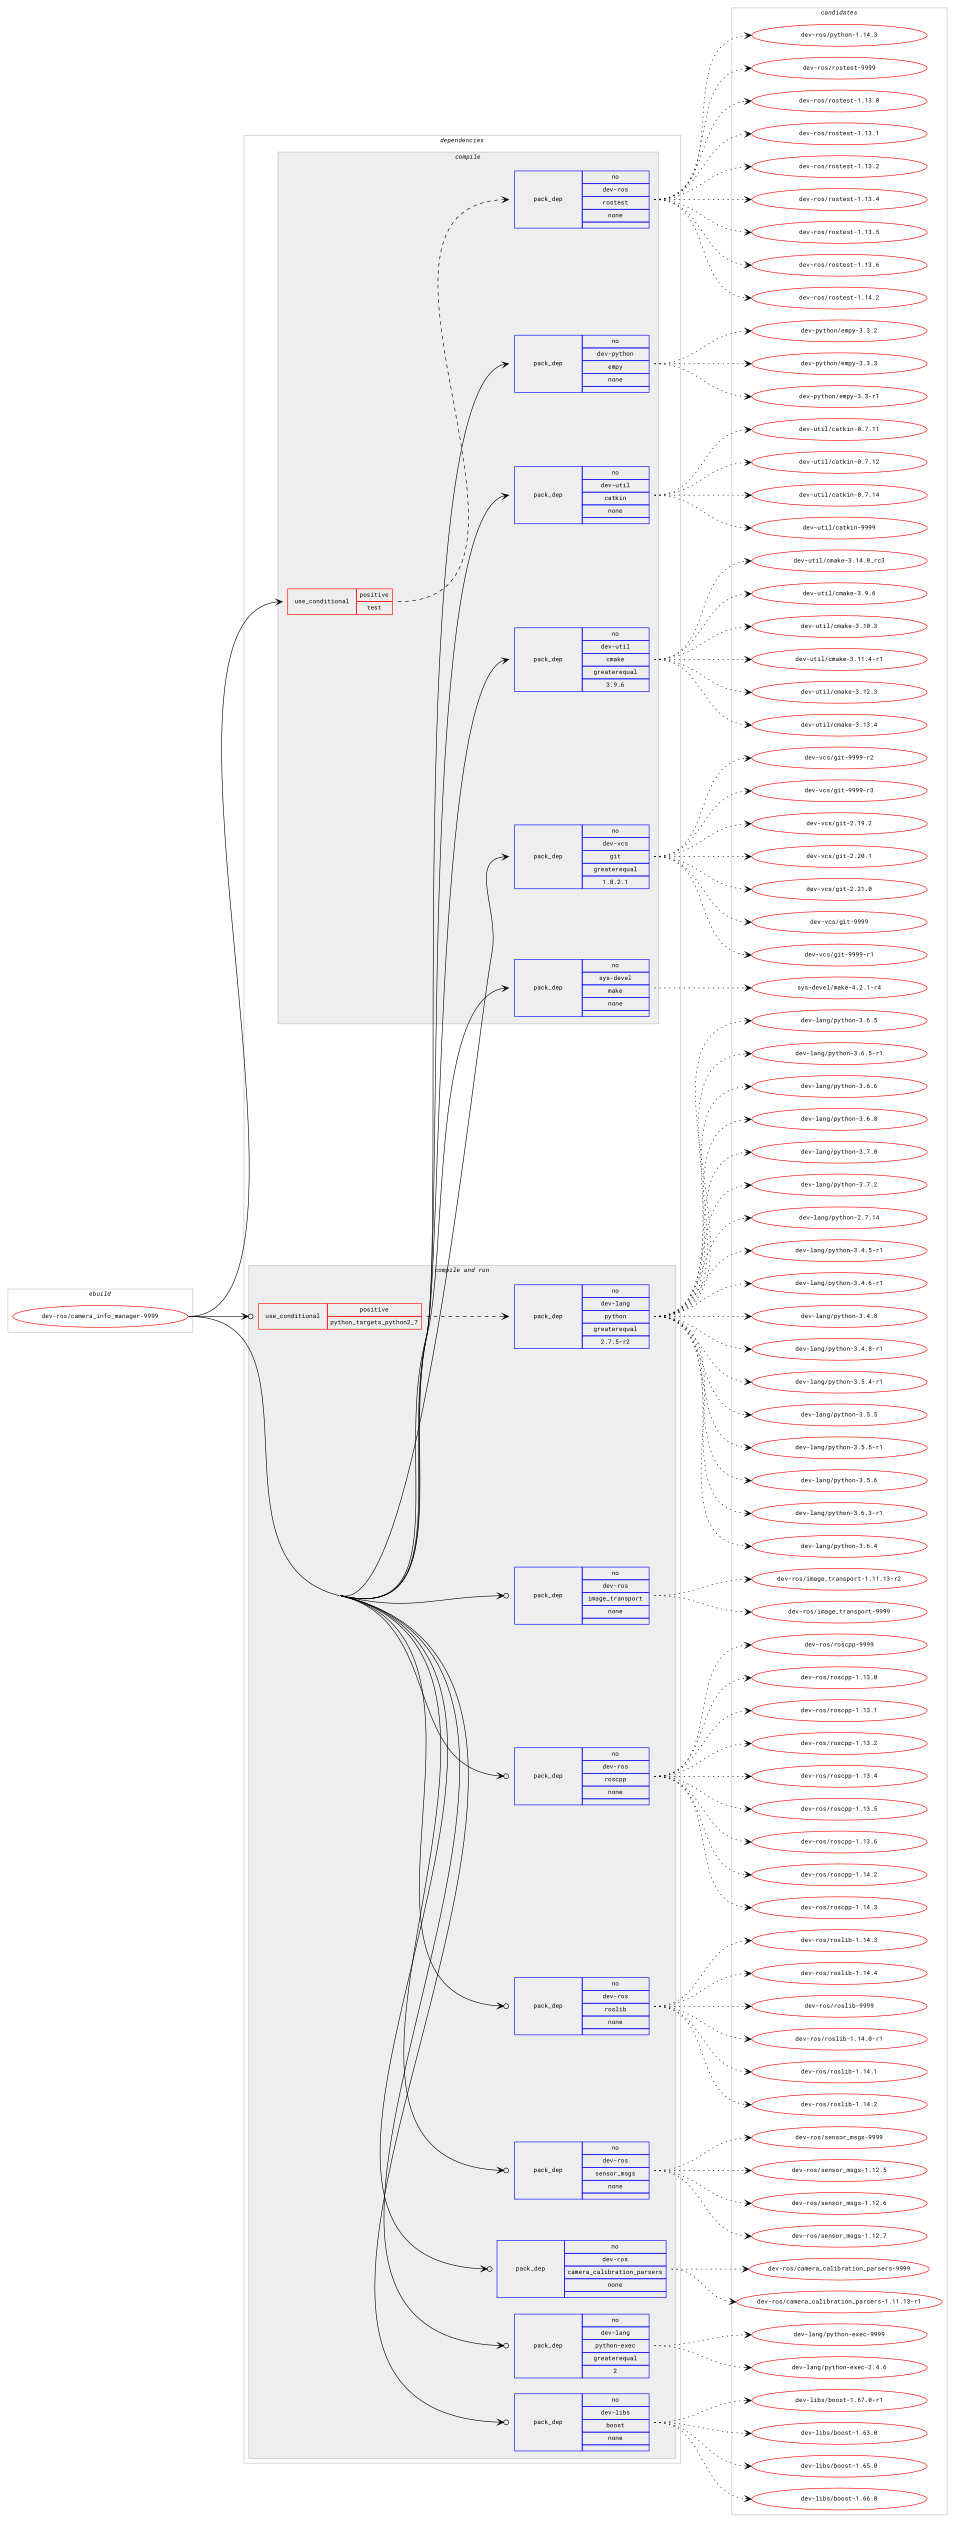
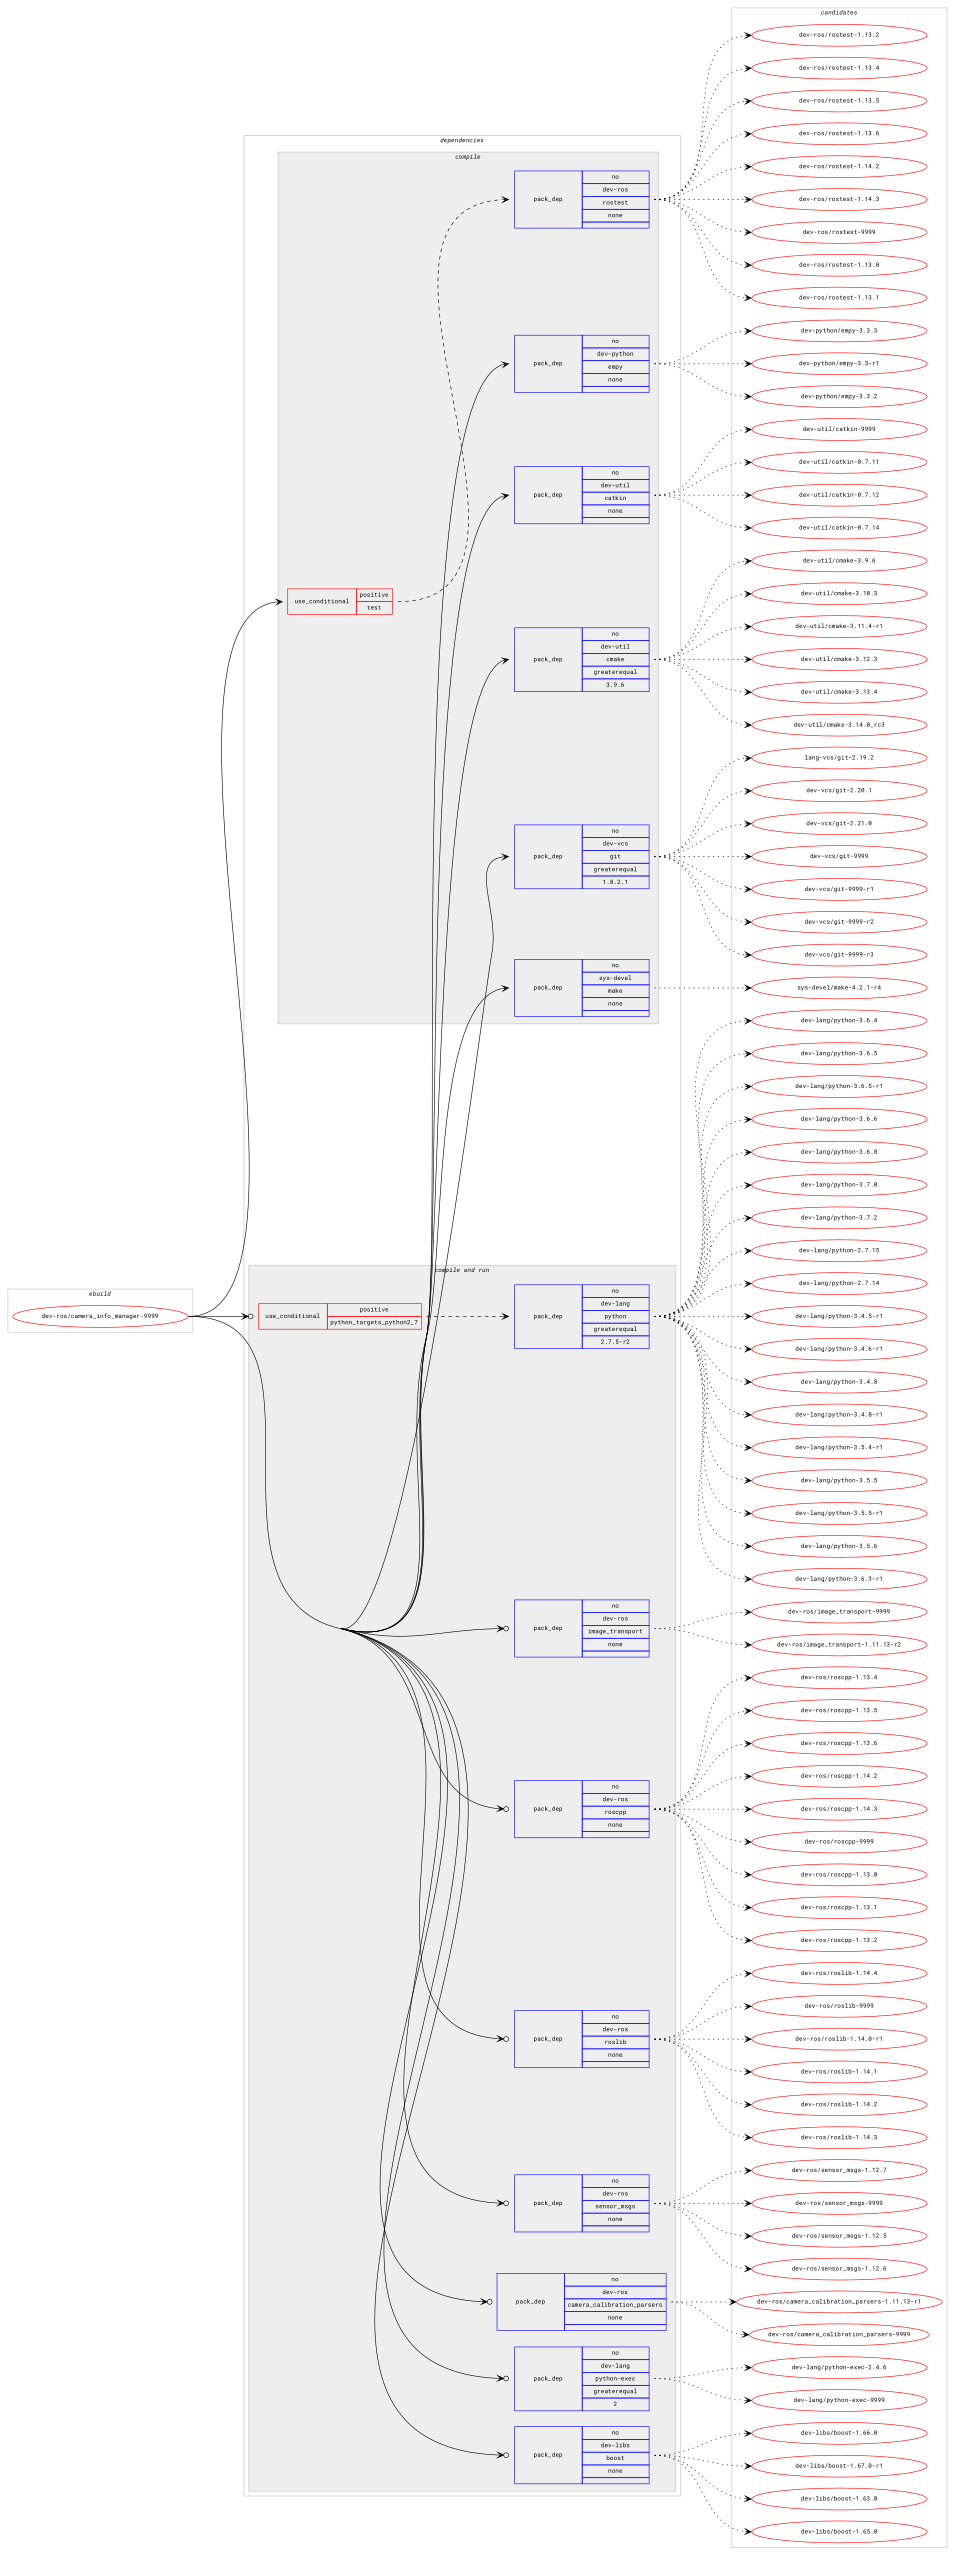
  digraph {
    compound=true
    concentrate=true
    fontname="Roboto Mono"
    fontsize=10
    newrank=true
    rankdir=LR
    ranksep=1.5
    node [color=red fontname="Roboto Mono" fontsize=10]
    edge [arrowhead=vee fontname="Roboto Mono" headport=w style=dotted tailport=e weight=100]
    n1 [label="dev-ros/camera_info_manager-9999" width=4]
    n2 [color=blue label=<<TABLE BORDER="0" CELLBORDER="1" CELLSPACING="0" CELLPADDING="4" WIDTH="220"><TR><TD ROWSPAN="6" CELLPADDING="30">pack_dep</TD></TR><TR><TD WIDTH="110">no</TD></TR><TR><TD>dev-ros</TD></TR><TR><TD>rostest</TD></TR><TR><TD>none</TD></TR><TR><TD></TD></TR></TABLE>> shape=none]
    n3 [label=<<TABLE BORDER="0" CELLBORDER="1" CELLSPACING="0" CELLPADDING="4"><TR><TD ROWSPAN="3" CELLPADDING="10">use_conditional</TD></TR><TR><TD>positive</TD></TR><TR><TD>test</TD></TR></TABLE>> shape=none]
    n4 [color=blue label=<<TABLE BORDER="0" CELLBORDER="1" CELLSPACING="0" CELLPADDING="4" WIDTH="220"><TR><TD ROWSPAN="6" CELLPADDING="30">pack_dep</TD></TR><TR><TD WIDTH="110">no</TD></TR><TR><TD>dev-python</TD></TR><TR><TD>empy</TD></TR><TR><TD>none</TD></TR><TR><TD></TD></TR></TABLE>> shape=none]
    n5 [color=blue label=<<TABLE BORDER="0" CELLBORDER="1" CELLSPACING="0" CELLPADDING="4" WIDTH="220"><TR><TD ROWSPAN="6" CELLPADDING="30">pack_dep</TD></TR><TR><TD WIDTH="110">no</TD></TR><TR><TD>dev-util</TD></TR><TR><TD>catkin</TD></TR><TR><TD>none</TD></TR><TR><TD></TD></TR></TABLE>> shape=none]
    n6 [color=blue label=<<TABLE BORDER="0" CELLBORDER="1" CELLSPACING="0" CELLPADDING="4" WIDTH="220"><TR><TD ROWSPAN="6" CELLPADDING="30">pack_dep</TD></TR><TR><TD WIDTH="110">no</TD></TR><TR><TD>dev-util</TD></TR><TR><TD>cmake</TD></TR><TR><TD>greaterequal</TD></TR><TR><TD>3.9.6</TD></TR></TABLE>> shape=none]
    n7 [color=blue label=<<TABLE BORDER="0" CELLBORDER="1" CELLSPACING="0" CELLPADDING="4" WIDTH="220"><TR><TD ROWSPAN="6" CELLPADDING="30">pack_dep</TD></TR><TR><TD WIDTH="110">no</TD></TR><TR><TD>dev-vcs</TD></TR><TR><TD>git</TD></TR><TR><TD>greaterequal</TD></TR><TR><TD>1.8.2.1</TD></TR></TABLE>> shape=none]
    n8 [color=blue label=<<TABLE BORDER="0" CELLBORDER="1" CELLSPACING="0" CELLPADDING="4" WIDTH="220"><TR><TD ROWSPAN="6" CELLPADDING="30">pack_dep</TD></TR><TR><TD WIDTH="110">no</TD></TR><TR><TD>sys-devel</TD></TR><TR><TD>make</TD></TR><TR><TD>none</TD></TR><TR><TD></TD></TR></TABLE>> shape=none]
    n9 [color=blue label=<<TABLE BORDER="0" CELLBORDER="1" CELLSPACING="0" CELLPADDING="4" WIDTH="220"><TR><TD ROWSPAN="6" CELLPADDING="30">pack_dep</TD></TR><TR><TD WIDTH="110">no</TD></TR><TR><TD>dev-ros</TD></TR><TR><TD>camera_calibration_parsers</TD></TR><TR><TD>none</TD></TR><TR><TD></TD></TR></TABLE>> shape=none]
    n10 [color=blue label=<<TABLE BORDER="0" CELLBORDER="1" CELLSPACING="0" CELLPADDING="4" WIDTH="220"><TR><TD ROWSPAN="6" CELLPADDING="30">pack_dep</TD></TR><TR><TD WIDTH="110">no</TD></TR><TR><TD>dev-lang</TD></TR><TR><TD>python</TD></TR><TR><TD>greaterequal</TD></TR><TR><TD>2.7.5-r2</TD></TR></TABLE>> shape=none]
    n11 [label=<<TABLE BORDER="0" CELLBORDER="1" CELLSPACING="0" CELLPADDING="4"><TR><TD ROWSPAN="3" CELLPADDING="10">use_conditional</TD></TR><TR><TD>positive</TD></TR><TR><TD>python_targets_python2_7</TD></TR></TABLE>> shape=none]
    n12 [color=blue label=<<TABLE BORDER="0" CELLBORDER="1" CELLSPACING="0" CELLPADDING="4" WIDTH="220"><TR><TD ROWSPAN="6" CELLPADDING="30">pack_dep</TD></TR><TR><TD WIDTH="110">no</TD></TR><TR><TD>dev-lang</TD></TR><TR><TD>python-exec</TD></TR><TR><TD>greaterequal</TD></TR><TR><TD>2</TD></TR></TABLE>> shape=none]
    n13 [color=blue label=<<TABLE BORDER="0" CELLBORDER="1" CELLSPACING="0" CELLPADDING="4" WIDTH="220"><TR><TD ROWSPAN="6" CELLPADDING="30">pack_dep</TD></TR><TR><TD WIDTH="110">no</TD></TR><TR><TD>dev-libs</TD></TR><TR><TD>boost</TD></TR><TR><TD>none</TD></TR><TR><TD></TD></TR></TABLE>> shape=none]
    n14 [color=blue label=<<TABLE BORDER="0" CELLBORDER="1" CELLSPACING="0" CELLPADDING="4" WIDTH="220"><TR><TD ROWSPAN="6" CELLPADDING="30">pack_dep</TD></TR><TR><TD WIDTH="110">no</TD></TR><TR><TD>dev-ros</TD></TR><TR><TD>image_transport</TD></TR><TR><TD>none</TD></TR><TR><TD></TD></TR></TABLE>> shape=none]
    n15 [color=blue label=<<TABLE BORDER="0" CELLBORDER="1" CELLSPACING="0" CELLPADDING="4" WIDTH="220"><TR><TD ROWSPAN="6" CELLPADDING="30">pack_dep</TD></TR><TR><TD WIDTH="110">no</TD></TR><TR><TD>dev-ros</TD></TR><TR><TD>roscpp</TD></TR><TR><TD>none</TD></TR><TR><TD></TD></TR></TABLE>> shape=none]
    n16 [color=blue label=<<TABLE BORDER="0" CELLBORDER="1" CELLSPACING="0" CELLPADDING="4" WIDTH="220"><TR><TD ROWSPAN="6" CELLPADDING="30">pack_dep</TD></TR><TR><TD WIDTH="110">no</TD></TR><TR><TD>dev-ros</TD></TR><TR><TD>roslib</TD></TR><TR><TD>none</TD></TR><TR><TD></TD></TR></TABLE>> shape=none]
    n17 [color=blue label=<<TABLE BORDER="0" CELLBORDER="1" CELLSPACING="0" CELLPADDING="4" WIDTH="220"><TR><TD ROWSPAN="6" CELLPADDING="30">pack_dep</TD></TR><TR><TD WIDTH="110">no</TD></TR><TR><TD>dev-ros</TD></TR><TR><TD>sensor_msgs</TD></TR><TR><TD>none</TD></TR><TR><TD></TD></TR></TABLE>> shape=none]
    n18 [label="dev-ros/rostest-1.13.0" width=4]
    n19 [label="dev-ros/rostest-1.13.1" width=4]
    n20 [label="dev-ros/rostest-1.13.2" width=4]
    n21 [label="dev-ros/rostest-1.13.4" width=4]
    n22 [label="dev-ros/rostest-1.13.5" width=4]
    n23 [label="dev-ros/rostest-1.13.6" width=4]
    n24 [label="dev-ros/rostest-1.14.2" width=4]
-   n25 [label="dev-ros/python-1.14.3" width=4]
+   n25 [label="dev-ros/rostest-1.14.3" width=4]
    n26 [label="dev-ros/rostest-9999" width=4]
    n27 [label="dev-python/empy-3.3-r1" width=4]
    n28 [label="dev-python/empy-3.3.2" width=4]
    n29 [label="dev-python/empy-3.3.3" width=4]
    n30 [label="dev-util/catkin-0.7.11" width=4]
    n31 [label="dev-util/catkin-0.7.12" width=4]
    n32 [label="dev-util/catkin-0.7.14" width=4]
    n33 [label="dev-util/catkin-9999" width=4]
    n34 [label="dev-util/cmake-3.10.3" width=4]
    n35 [label="dev-util/cmake-3.11.4-r1" width=4]
    n36 [label="dev-util/cmake-3.12.3" width=4]
    n37 [label="dev-util/cmake-3.13.4" width=4]
    n38 [label="dev-util/cmake-3.14.0_rc3" width=4]
    n39 [label="dev-util/cmake-3.9.6" width=4]
-   n40 [label="dev-vcs/git-2.19.2" width=4]
+   n40 [label="lang-vcs/git-2.19.2" width=4]
    n41 [label="dev-vcs/git-2.20.1" width=4]
    n42 [label="dev-vcs/git-2.21.0" width=4]
    n43 [label="dev-vcs/git-9999" width=4]
    n44 [label="dev-vcs/git-9999-r1" width=4]
    n45 [label="dev-vcs/git-9999-r2" width=4]
    n46 [label="dev-vcs/git-9999-r3" width=4]
    n47 [label="sys-devel/make-4.2.1-r4" width=4]
+   n48 [label="dev-lang/python-2.7.15" width=4]
    n49 [label="dev-lang/python-2.7.14" width=4]
    n50 [label="dev-lang/python-3.4.5-r1" width=4]
    n51 [label="dev-lang/python-3.4.6-r1" width=4]
    n52 [label="dev-lang/python-3.4.8" width=4]
    n53 [label="dev-lang/python-3.4.8-r1" width=4]
    n54 [label="dev-lang/python-3.5.4-r1" width=4]
    n55 [label="dev-lang/python-3.5.5" width=4]
    n56 [label="dev-lang/python-3.5.5-r1" width=4]
    n57 [label="dev-lang/python-3.5.6" width=4]
    n58 [label="dev-lang/python-3.6.3-r1" width=4]
    n59 [label="dev-lang/python-3.6.4" width=4]
    n60 [label="dev-lang/python-3.6.5" width=4]
    n61 [label="dev-lang/python-3.6.5-r1" width=4]
    n62 [label="dev-lang/python-3.6.6" width=4]
    n63 [label="dev-lang/python-3.6.8" width=4]
    n64 [label="dev-lang/python-3.7.0" width=4]
    n65 [label="dev-lang/python-3.7.2" width=4]
    n66 [label="dev-lang/python-exec-2.4.6" width=4]
    n67 [label="dev-lang/python-exec-9999" width=4]
    n68 [label="dev-libs/boost-1.63.0" width=4]
    n69 [label="dev-libs/boost-1.65.0" width=4]
    n70 [label="dev-libs/boost-1.66.0" width=4]
    n71 [label="dev-libs/boost-1.67.0-r1" width=4]
    n72 [label="dev-ros/camera_calibration_parsers-1.11.13-r1" width=4]
    n73 [label="dev-ros/camera_calibration_parsers-9999" width=4]
    n74 [label="dev-ros/image_transport-1.11.13-r2" width=4]
    n75 [label="dev-ros/image_transport-9999" width=4]
    n76 [label="dev-ros/roscpp-1.13.0" width=4]
    n77 [label="dev-ros/roscpp-1.13.1" width=4]
    n78 [label="dev-ros/roscpp-1.13.2" width=4]
    n79 [label="dev-ros/roscpp-1.13.4" width=4]
    n80 [label="dev-ros/roscpp-1.13.5" width=4]
    n81 [label="dev-ros/roscpp-1.13.6" width=4]
    n82 [label="dev-ros/roscpp-1.14.2" width=4]
    n83 [label="dev-ros/roscpp-1.14.3" width=4]
    n84 [label="dev-ros/roscpp-9999" width=4]
    n85 [label="dev-ros/roslib-1.14.0-r1" width=4]
    n86 [label="dev-ros/roslib-1.14.1" width=4]
    n87 [label="dev-ros/roslib-1.14.2" width=4]
    n88 [label="dev-ros/roslib-1.14.3" width=4]
    n89 [label="dev-ros/roslib-1.14.4" width=4]
    n90 [label="dev-ros/roslib-9999" width=4]
    n91 [label="dev-ros/sensor_msgs-1.12.5" width=4]
    n92 [label="dev-ros/sensor_msgs-1.12.6" width=4]
    n93 [label="dev-ros/sensor_msgs-1.12.7" width=4]
    n94 [label="dev-ros/sensor_msgs-9999" width=4]
    subgraph cluster_1 {
      color=gray
      label=<<i>ebuild</i>>
      rank=same
      n1
    }
    subgraph cluster_2 {
      color=gray
      label=<<i>dependencies</i>>
      subgraph cluster_3 {
        color=gray
        fillcolor="#eeeeee"
        label=<<i>compile</i>>
        style=filled
        subgraph sub_4 {
          color=gray
          fillcolor="#eeeeee"
          label=<<i>compile</i>>
          style=filled
          n3
          subgraph sub_5 {
            color=gray
            fillcolor="#eeeeee"
            label=<<i>compile</i>>
            style=filled
            n2
          }
        }
        subgraph sub_6 {
          color=gray
          fillcolor="#eeeeee"
          label=<<i>compile</i>>
          style=filled
          n4
        }
        subgraph sub_7 {
          color=gray
          fillcolor="#eeeeee"
          label=<<i>compile</i>>
          style=filled
          n5
        }
        subgraph sub_8 {
          color=gray
          fillcolor="#eeeeee"
          label=<<i>compile</i>>
          style=filled
          n6
        }
        subgraph sub_9 {
          color=gray
          fillcolor="#eeeeee"
          label=<<i>compile</i>>
          style=filled
          n7
        }
        subgraph sub_10 {
          color=gray
          fillcolor="#eeeeee"
          label=<<i>compile</i>>
          style=filled
          n8
        }
      }
      subgraph cluster_11 {
        color=gray
        fillcolor="#eeeeee"
        label=<<i>compile and run</i>>
        style=filled
        subgraph sub_12 {
          color=gray
          fillcolor="#eeeeee"
          label=<<i>compile and run</i>>
          style=filled
          n9
        }
        subgraph sub_13 {
          color=gray
          fillcolor="#eeeeee"
          label=<<i>compile and run</i>>
          style=filled
          n11
          subgraph sub_14 {
            color=gray
            fillcolor="#eeeeee"
            label=<<i>compile and run</i>>
            style=filled
            n10
          }
        }
        subgraph sub_15 {
          color=gray
          fillcolor="#eeeeee"
          label=<<i>compile and run</i>>
          style=filled
          n12
        }
        subgraph sub_16 {
          color=gray
          fillcolor="#eeeeee"
          label=<<i>compile and run</i>>
          style=filled
          n13
        }
        subgraph sub_17 {
          color=gray
          fillcolor="#eeeeee"
          label=<<i>compile and run</i>>
          style=filled
          n14
        }
        subgraph sub_18 {
          color=gray
          fillcolor="#eeeeee"
          label=<<i>compile and run</i>>
          style=filled
          n15
        }
        subgraph sub_19 {
          color=gray
          fillcolor="#eeeeee"
          label=<<i>compile and run</i>>
          style=filled
          n16
        }
        subgraph sub_20 {
          color=gray
          fillcolor="#eeeeee"
          label=<<i>compile and run</i>>
          style=filled
          n17
        }
      }
      subgraph cluster_21 {
        color=gray
        fillcolor="#eeeeee"
        label=<<i>run</i>>
        style=filled
      }
    }
    subgraph cluster_22 {
      color=gray
      label=<<i>candidates</i>>
      rank=same
      subgraph sub_23 {
        color=black
        label=<<i>candidates</i>>
        nodesep=1
        rank=same
        n18
        n19
        n20
        n21
        n22
        n23
        n24
        n25
        n26
      }
      subgraph sub_24 {
        color=black
        label=<<i>candidates</i>>
        nodesep=1
        rank=same
        n27
        n28
        n29
      }
      subgraph sub_25 {
        color=black
        label=<<i>candidates</i>>
        nodesep=1
        rank=same
        n30
        n31
        n32
        n33
      }
      subgraph sub_26 {
        color=black
        label=<<i>candidates</i>>
        nodesep=1
        rank=same
        n34
        n35
        n36
        n37
        n38
        n39
      }
      subgraph sub_27 {
        color=black
        label=<<i>candidates</i>>
        nodesep=1
        rank=same
        n40
        n41
        n42
        n43
        n44
        n45
        n46
      }
      subgraph sub_28 {
        color=black
        label=<<i>candidates</i>>
        nodesep=1
        rank=same
        n47
      }
      subgraph sub_29 {
        color=black
        label=<<i>candidates</i>>
        nodesep=1
        rank=same
+       n48
        n49
        n50
        n51
        n52
        n53
        n54
        n55
        n56
        n57
        n58
        n59
        n60
        n61
        n62
        n63
        n64
        n65
      }
      subgraph sub_30 {
        color=black
        label=<<i>candidates</i>>
        nodesep=1
        rank=same
        n66
        n67
      }
      subgraph sub_31 {
        color=black
        label=<<i>candidates</i>>
        nodesep=1
        rank=same
        n68
        n69
        n70
        n71
      }
      subgraph sub_32 {
        color=black
        label=<<i>candidates</i>>
        nodesep=1
        rank=same
        n72
        n73
      }
      subgraph sub_33 {
        color=black
        label=<<i>candidates</i>>
        nodesep=1
        rank=same
        n74
        n75
      }
      subgraph sub_34 {
        color=black
        label=<<i>candidates</i>>
        nodesep=1
        rank=same
        n76
        n77
        n78
        n79
        n80
        n81
        n82
        n83
        n84
      }
      subgraph sub_35 {
        color=black
        label=<<i>candidates</i>>
        nodesep=1
        rank=same
        n85
        n86
        n87
        n88
        n89
        n90
      }
      subgraph sub_36 {
        color=black
        label=<<i>candidates</i>>
        nodesep=1
        rank=same
        n91
        n92
        n93
        n94
      }
    }
    n1 -> n3 [style=solid weight=20]
    n1 -> n4 [style=solid weight=20]
    n1 -> n5 [style=solid weight=20]
    n1 -> n6 [style=solid weight=20]
    n1 -> n7 [style=solid weight=20]
    n1 -> n8 [style=solid weight=20]
    n1 -> n9 [arrowhead=odotvee style=solid weight=20]
    n1 -> n11 [arrowhead=odotvee style=solid weight=20]
    n1 -> n12 [arrowhead=odotvee style=solid weight=20]
    n1 -> n13 [arrowhead=odotvee style=solid weight=20]
    n1 -> n14 [arrowhead=odotvee style=solid weight=20]
    n1 -> n15 [arrowhead=odotvee style=solid weight=20]
    n1 -> n16 [arrowhead=odotvee style=solid weight=20]
    n1 -> n17 [arrowhead=odotvee style=solid weight=20]
    n2 -> n18
    n2 -> n19
    n2 -> n20
    n2 -> n21
    n2 -> n22
    n2 -> n23
    n2 -> n24
    n2 -> n25
    n2 -> n26
    n3 -> n2 [style=dashed weight=20]
    n4 -> n27
    n4 -> n28
    n4 -> n29
    n5 -> n30
    n5 -> n31
    n5 -> n32
    n5 -> n33
    n6 -> n34
    n6 -> n35
    n6 -> n36
    n6 -> n37
    n6 -> n38
    n6 -> n39
    n7 -> n40
    n7 -> n41
    n7 -> n42
    n7 -> n43
    n7 -> n44
    n7 -> n45
    n7 -> n46
    n8 -> n47
    n9 -> n72
    n9 -> n73
+   n10 -> n48
    n10 -> n49
    n10 -> n50
    n10 -> n51
    n10 -> n52
    n10 -> n53
    n10 -> n54
    n10 -> n55
    n10 -> n56
    n10 -> n57
    n10 -> n58
    n10 -> n59
    n10 -> n60
    n10 -> n61
    n10 -> n62
    n10 -> n63
    n10 -> n64
    n10 -> n65
    n11 -> n10 [style=dashed weight=20]
    n12 -> n66
    n12 -> n67
    n13 -> n68
    n13 -> n69
    n13 -> n70
    n13 -> n71
    n14 -> n74
    n14 -> n75
    n15 -> n76
    n15 -> n77
    n15 -> n78
    n15 -> n79
    n15 -> n80
    n15 -> n81
    n15 -> n82
    n15 -> n83
    n15 -> n84
    n16 -> n85
    n16 -> n86
    n16 -> n87
    n16 -> n88
    n16 -> n89
    n16 -> n90
    n17 -> n91
    n17 -> n92
    n17 -> n93
    n17 -> n94
  }
